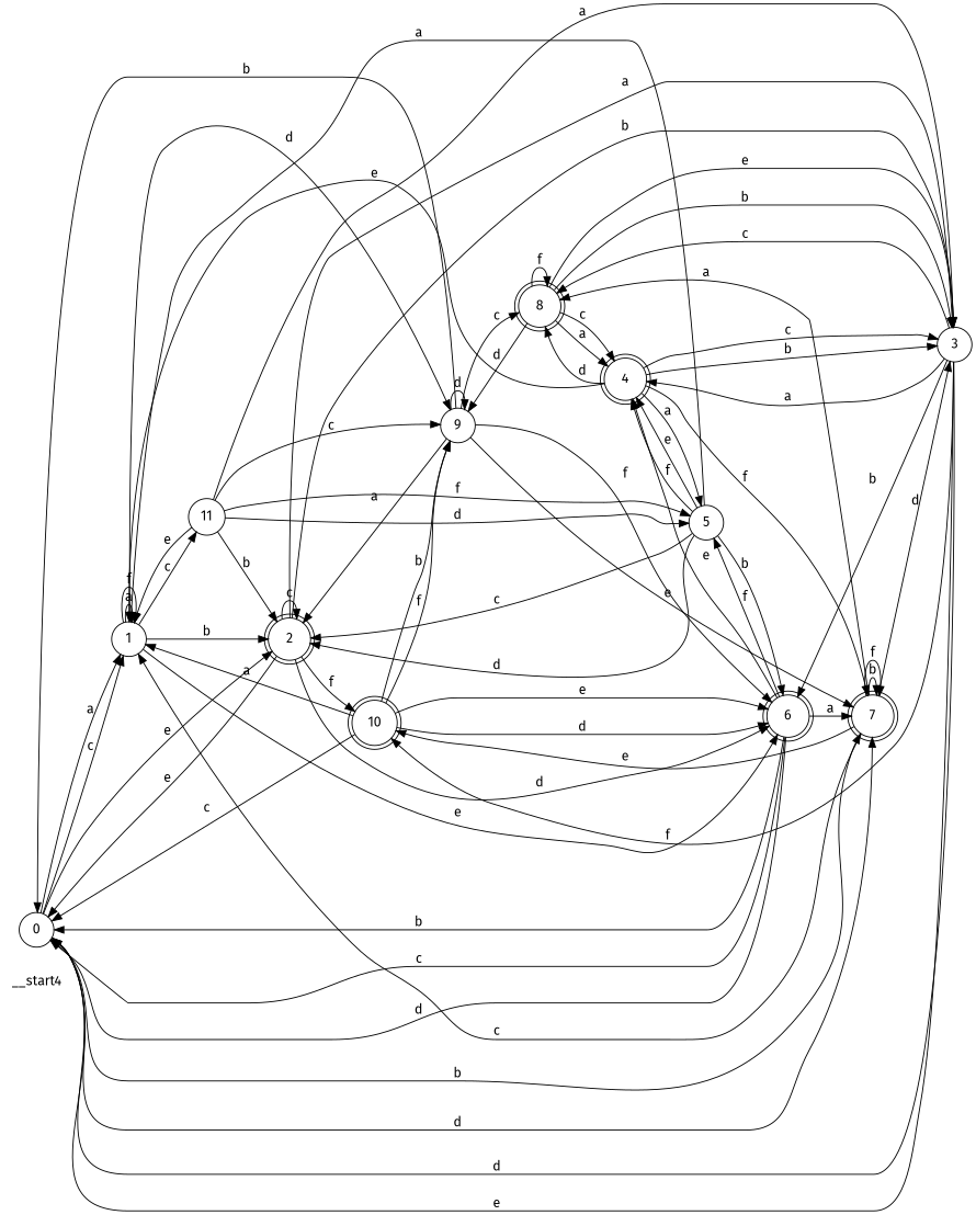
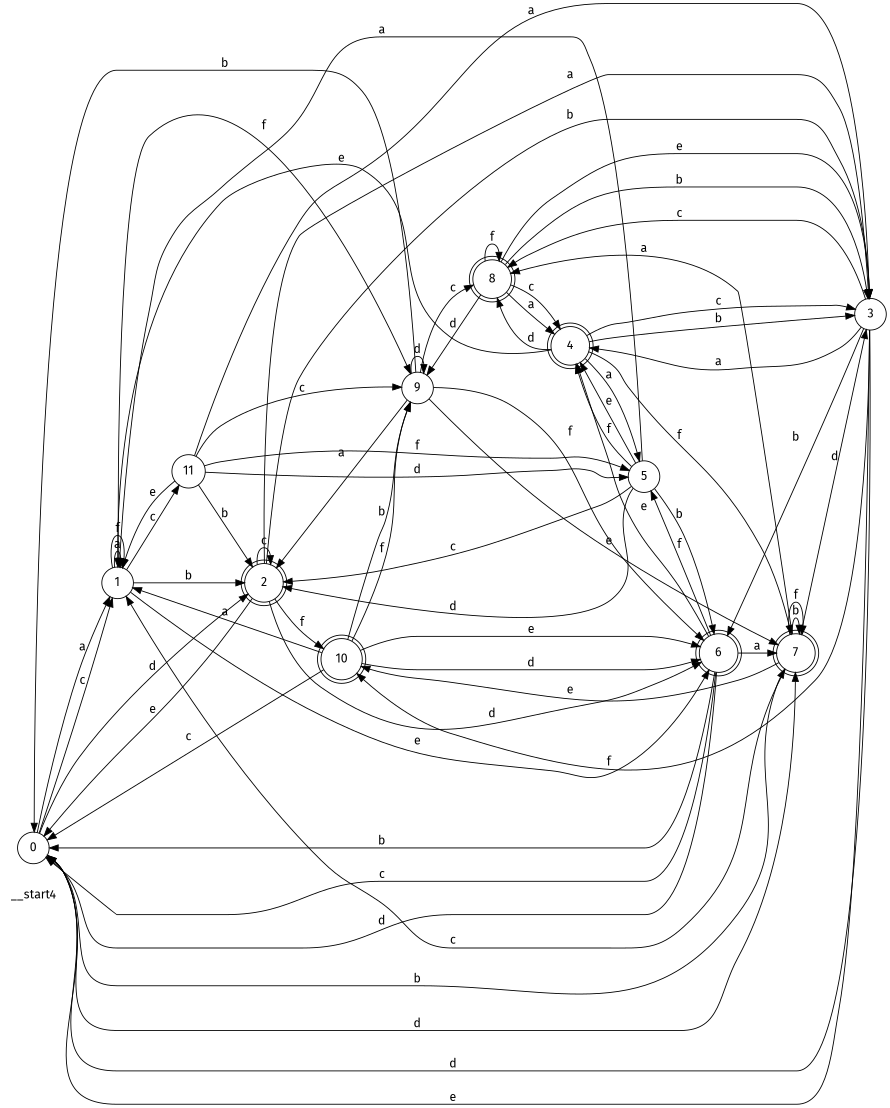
  digraph {
    fontname="Fira Sans"
    rankdir=LR
    node [fontname="Fira Sans" shape=circle color=black fillcolor=white style=filled]
    edge [fontname="Fira Sans"]
    n1 [label=__start4 shape=none color="" fillcolor="" style=""]
    n2 [label=0]
    n3 [label=1]
    n4 [label=2 shape=doublecircle style="rounded,filled"]
    n5 [label=7 shape=doublecircle style="rounded,filled"]
    n6 [label=6 shape=doublecircle style="rounded,filled"]
    n7 [label=9]
    n8 [label=11]
    n9 [label=3]
    n10 [label=10 shape=doublecircle style="rounded,filled"]
    n11 [label=4 shape=doublecircle style="rounded,filled"]
    n12 [label=5]
    n13 [label=8 shape=doublecircle style="rounded,filled"]
    n2 -> n3 [label=a]
    n2 -> n3 [label=c]
-   n2 -> n4 [label=e]
+   n2 -> n4 [label=d]
    n2 -> n5 [label=b]
    n2 -> n5 [label=d]
    n3 -> n3 [label=a]
    n3 -> n3 [label=f]
    n3 -> n4 [label=b]
    n3 -> n6 [label=e]
-   n3 -> n7 [label=d]
+   n3 -> n7 [label=f]
    n3 -> n8 [label=c]
    n4 -> n2 [label=e]
    n4 -> n4 [label=c]
    n4 -> n6 [label=d]
    n4 -> n9 [label=a]
    n4 -> n9 [label=b]
    n4 -> n10 [label=f]
    n5 -> n3 [label=c]
    n5 -> n5 [label=b]
    n5 -> n5 [label=f]
    n5 -> n9 [label=d]
    n5 -> n10 [label=e]
    n5 -> n13 [label=a]
    n6 -> n2 [label=b]
    n6 -> n2 [label=c]
    n6 -> n2 [label=d]
    n6 -> n5 [label=a]
    n6 -> n11 [label=e]
    n6 -> n12 [label=f]
    n7 -> n2 [label=b]
    n7 -> n4 [label=a]
    n7 -> n5 [label=e]
    n7 -> n6 [label=f]
    n7 -> n7 [label=d]
    n7 -> n13 [label=c]
    n8 -> n3 [label=e]
    n8 -> n4 [label=b]
    n8 -> n7 [label=c]
    n8 -> n9 [label=a]
    n8 -> n12 [label=d]
    n8 -> n12 [label=f]
    n9 -> n2 [label=d]
    n9 -> n2 [label=e]
    n9 -> n6 [label=b]
    n9 -> n10 [label=f]
    n9 -> n11 [label=a]
    n9 -> n13 [label=c]
    n10 -> n2 [label=c]
    n10 -> n3 [label=a]
    n10 -> n6 [label=d]
    n10 -> n6 [label=e]
    n10 -> n7 [label=b]
    n10 -> n7 [label=f]
    n11 -> n3 [label=e]
    n11 -> n5 [label=f]
    n11 -> n9 [label=b]
    n11 -> n9 [label=c]
    n11 -> n12 [label=a]
    n11 -> n13 [label=d]
    n12 -> n3 [label=a]
    n12 -> n4 [label=c]
    n12 -> n4 [label=d]
    n12 -> n6 [label=b]
    n12 -> n11 [label=e]
    n12 -> n11 [label=f]
    n13 -> n7 [label=d]
    n13 -> n9 [label=b]
    n13 -> n9 [label=e]
    n13 -> n11 [label=a]
    n13 -> n11 [label=c]
    n13 -> n13 [label=f]
  }
